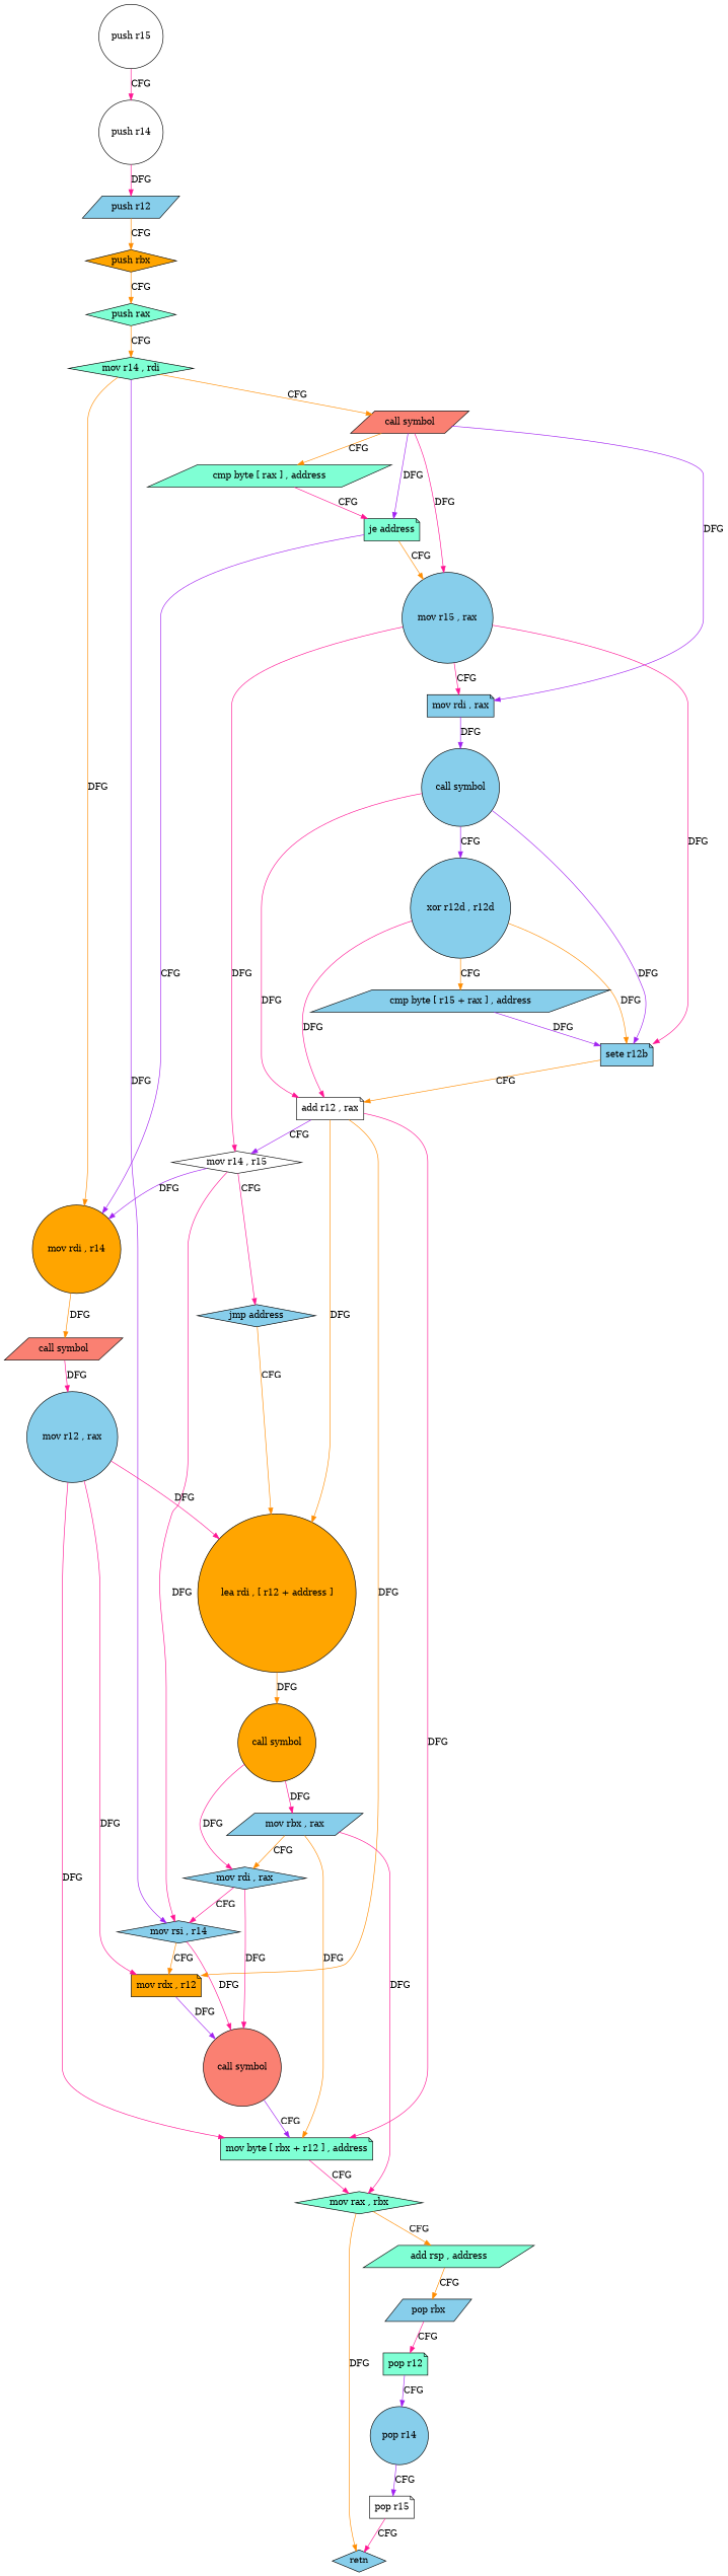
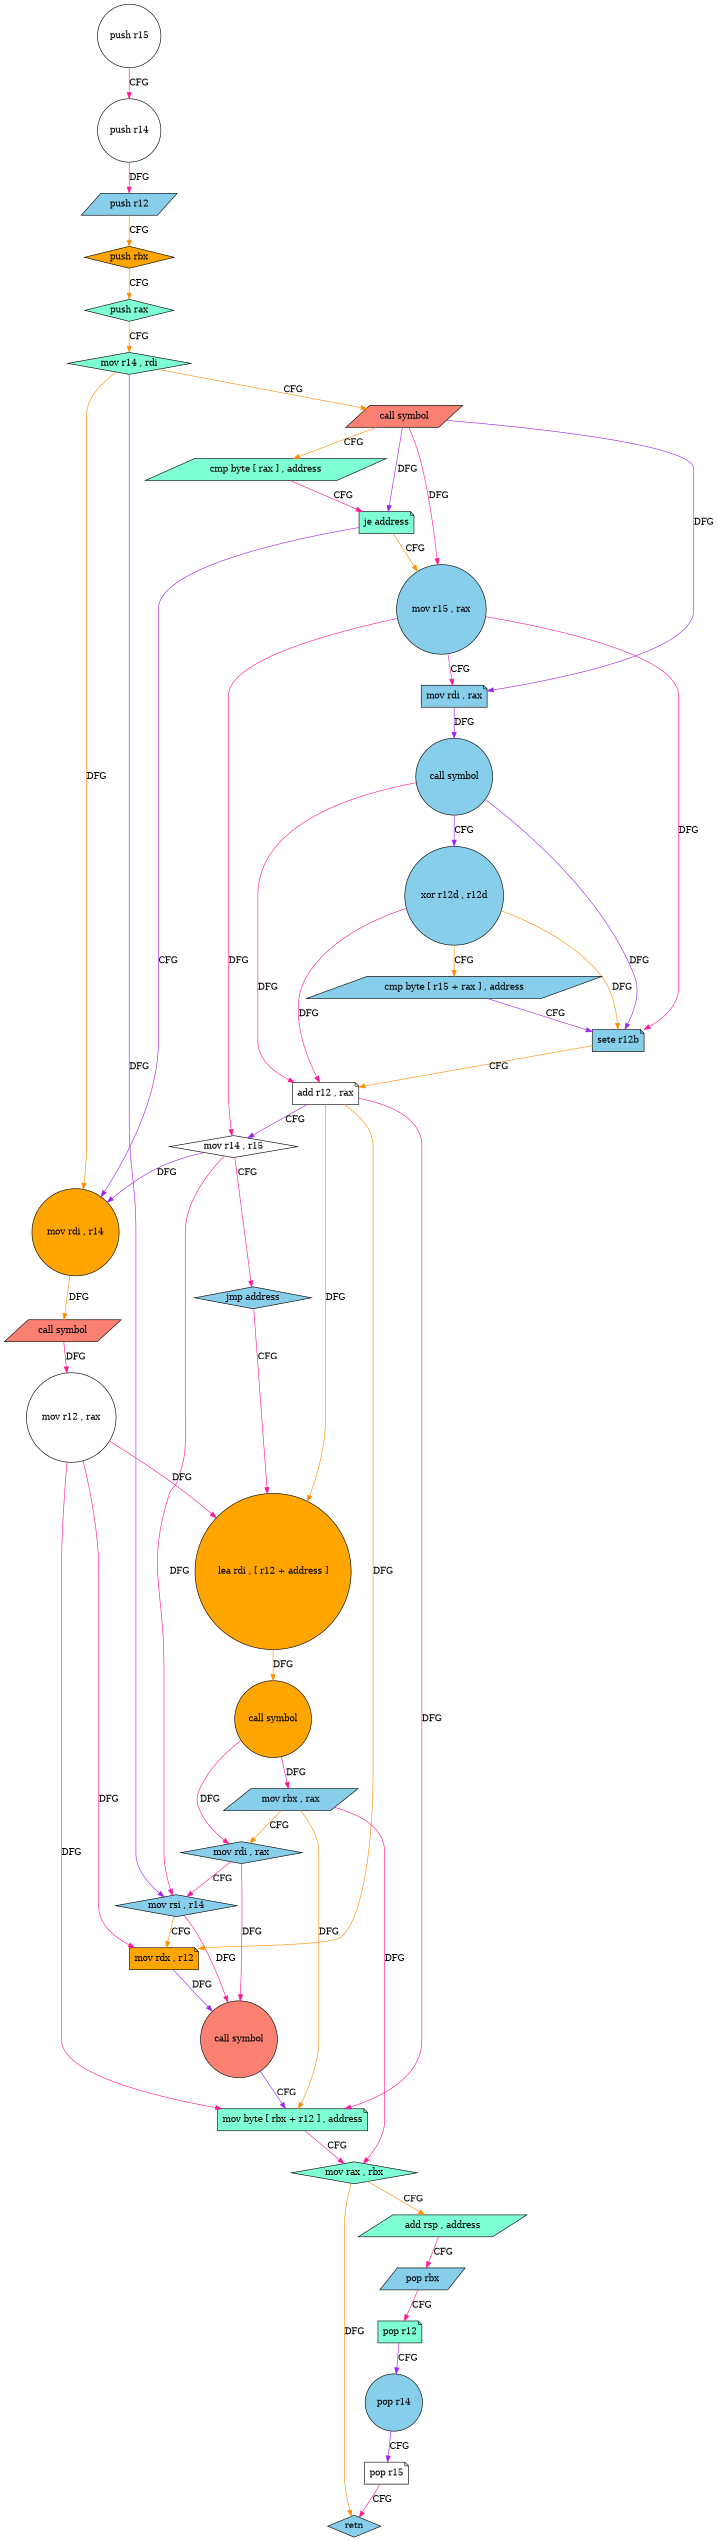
  digraph {
    node [fillcolor=skyblue shape=circle style=filled]
    edge [color=deeppink]
    n1 [fillcolor=white label="push r15"]
    n2 [fillcolor=white label="push r14"]
    n3 [label="push r12" shape=parallelogram]
    n4 [fillcolor=orange label="push rbx" shape=diamond]
    n5 [fillcolor=aquamarine label="push rax" shape=diamond]
    n6 [fillcolor=aquamarine label="mov r14 , rdi" shape=diamond]
    n7 [fillcolor=salmon label="call symbol" shape=parallelogram]
    n8 [fillcolor=orange label="mov rdi , r14"]
    n9 [label="mov rsi , r14" shape=diamond]
    n10 [fillcolor=aquamarine label="cmp byte [ rax ] , address" shape=parallelogram]
    n11 [fillcolor=aquamarine label="je address" shape=note]
    n12 [label="mov r15 , rax"]
    n13 [label="mov rdi , rax" shape=note]
    n14 [fillcolor=salmon label="call symbol" shape=parallelogram]
    n15 [fillcolor=orange label="mov rdx , r12" shape=note]
    n16 [fillcolor=salmon label="call symbol"]
    n17 [label="sete r12b" shape=note]
    n18 [fillcolor=white label="mov r14 , r15" shape=diamond]
    n19 [label="call symbol"]
-   n20 [label="mov r12 , rax"]
+   n20 [fillcolor=white label="mov r12 , rax"]
    n21 [fillcolor=white label="add r12 , rax" shape=note]
    n22 [label="jmp address" shape=diamond]
    n23 [fillcolor=orange label="lea rdi , [ r12 + address ]"]
    n24 [fillcolor=aquamarine label="mov byte [ rbx + r12 ] , address" shape=note]
    n25 [fillcolor=orange label="call symbol"]
    n26 [fillcolor=aquamarine label="mov rax , rbx" shape=diamond]
    n27 [label="mov rbx , rax" shape=parallelogram]
    n28 [label="mov rdi , rax" shape=diamond]
    n29 [label="xor r12d , r12d"]
    n30 [label="cmp byte [ r15 + rax ] , address" shape=parallelogram]
    n31 [fillcolor=aquamarine label="add rsp , address" shape=parallelogram]
    n32 [label=retn shape=diamond]
    n33 [label="pop rbx" shape=parallelogram]
    n34 [fillcolor=aquamarine label="pop r12" shape=note]
    n35 [label="pop r14"]
    n36 [fillcolor=white label="pop r15" shape=note]
    n1 -> n2 [label=CFG]
    n2 -> n3 [label=DFG]
    n3 -> n4 [color=darkorange label=CFG]
    n4 -> n5 [color=darkorange label=CFG]
    n5 -> n6 [color=darkorange label=CFG]
    n6 -> n7 [color=darkorange label=CFG]
    n6 -> n8 [color=darkorange label=DFG]
    n6 -> n9 [color=purple label=DFG]
    n7 -> n10 [color=darkorange label=CFG]
    n7 -> n11 [color=purple label=DFG]
    n7 -> n12 [label=DFG]
    n7 -> n13 [color=purple label=DFG]
    n8 -> n14 [color=darkorange label=DFG]
    n9 -> n15 [color=darkorange label=CFG]
    n9 -> n16 [label=DFG]
    n10 -> n11 [label=CFG]
    n11 -> n8 [color=purple label=CFG]
    n11 -> n12 [color=darkorange label=CFG]
    n12 -> n13 [label=CFG]
    n12 -> n17 [label=DFG]
    n12 -> n18 [label=DFG]
    n13 -> n19 [color=purple label=DFG]
    n14 -> n20 [label=DFG]
    n15 -> n16 [color=purple label=DFG]
    n16 -> n24 [color=purple label=CFG]
    n17 -> n21 [color=darkorange label=CFG]
    n18 -> n8 [color=purple label=DFG]
    n18 -> n9 [label=DFG]
    n18 -> n22 [label=CFG]
    n19 -> n17 [color=purple label=DFG]
    n19 -> n21 [label=DFG]
    n19 -> n29 [color=purple label=CFG]
    n20 -> n15 [label=DFG]
    n20 -> n23 [label=DFG]
    n20 -> n24 [label=DFG]
    n21 -> n15 [color=darkorange label=DFG]
    n21 -> n18 [color=purple label=CFG]
    n21 -> n23 [color=darkorange label=DFG]
    n21 -> n24 [label=DFG]
-   n22 -> n23 [color=darkorange label=CFG]
+   n22 -> n23 [label=CFG]
    n23 -> n25 [color=darkorange label=DFG]
    n24 -> n26 [label=CFG]
    n25 -> n27 [label=DFG]
    n25 -> n28 [label=DFG]
    n26 -> n31 [color=darkorange label=CFG]
    n26 -> n32 [color=darkorange label=DFG]
    n27 -> n24 [color=darkorange label=DFG]
    n27 -> n26 [label=DFG]
    n27 -> n28 [color=darkorange label=CFG]
    n28 -> n9 [label=CFG]
    n28 -> n16 [label=DFG]
    n29 -> n17 [color=darkorange label=DFG]
    n29 -> n21 [label=DFG]
    n29 -> n30 [color=darkorange label=CFG]
-   n30 -> n17 [color=purple label=DFG]
-   n31 -> n33 [color=darkorange label=CFG]
+   n30 -> n17 [color=purple label=CFG]
+   n31 -> n33 [label=CFG]
    n33 -> n34 [label=CFG]
    n34 -> n35 [color=purple label=CFG]
    n35 -> n36 [color=purple label=CFG]
    n36 -> n32 [label=CFG]
  }
